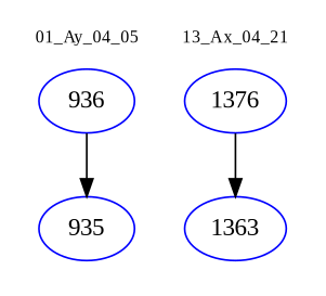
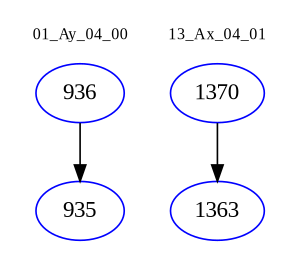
  digraph {
    fontname="Liberation Serif"
    node [color=blue fontname="Liberation Serif"]
    edge [color=black fontname="Liberation Serif"]
    n1 [label=936]
    n2 [label=935]
-   n3 [label=1376]
+   n3 [label=1370]
    n4 [label=1363]
    subgraph cluster_1 {
      color=white
      fontsize=10
-     label="01_Ay_04_05"
+     label="01_Ay_04_00"
      n1
      n2
    }
    subgraph cluster_2 {
      color=white
      fontsize=10
-     label="13_Ax_04_21"
+     label="13_Ax_04_01"
      n3
      n4
    }
    n1 -> n2
    n3 -> n4
  }
